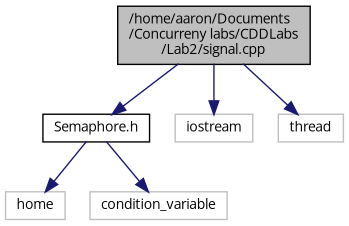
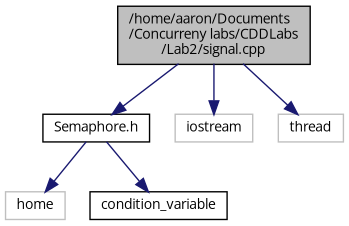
  digraph {
    fontname="Open Sans"
    node [color=grey75 fillcolor=white fontname="Open Sans" fontsize=10 shape=record style=filled]
    edge [color=midnightblue fontname="Open Sans" fontsize=10 labelfontname=Helvetica labelfontsize=10 style=solid]
    n1 [color=black fillcolor=grey75 fontcolor=black height=0.2 label="/home/aaron/Documents\l/Concurreny labs/CDDLabs\l/Lab2/signal.cpp" width=0.4]
    n2 [color=black height=0.2 label="Semaphore.h" width=0.4]
    n3 [height=0.2 label=iostream width=0.4]
    n4 [height=0.2 label=thread width=0.4]
    n5 [height=0.2 label=home width=0.4]
-   n6 [height=0.2 label=condition_variable width=0.4]
+   n6 [color=black height=0.2 label=condition_variable width=0.4]
    n1 -> n2
    n1 -> n3
    n1 -> n4
    n2 -> n5
    n2 -> n6
  }
